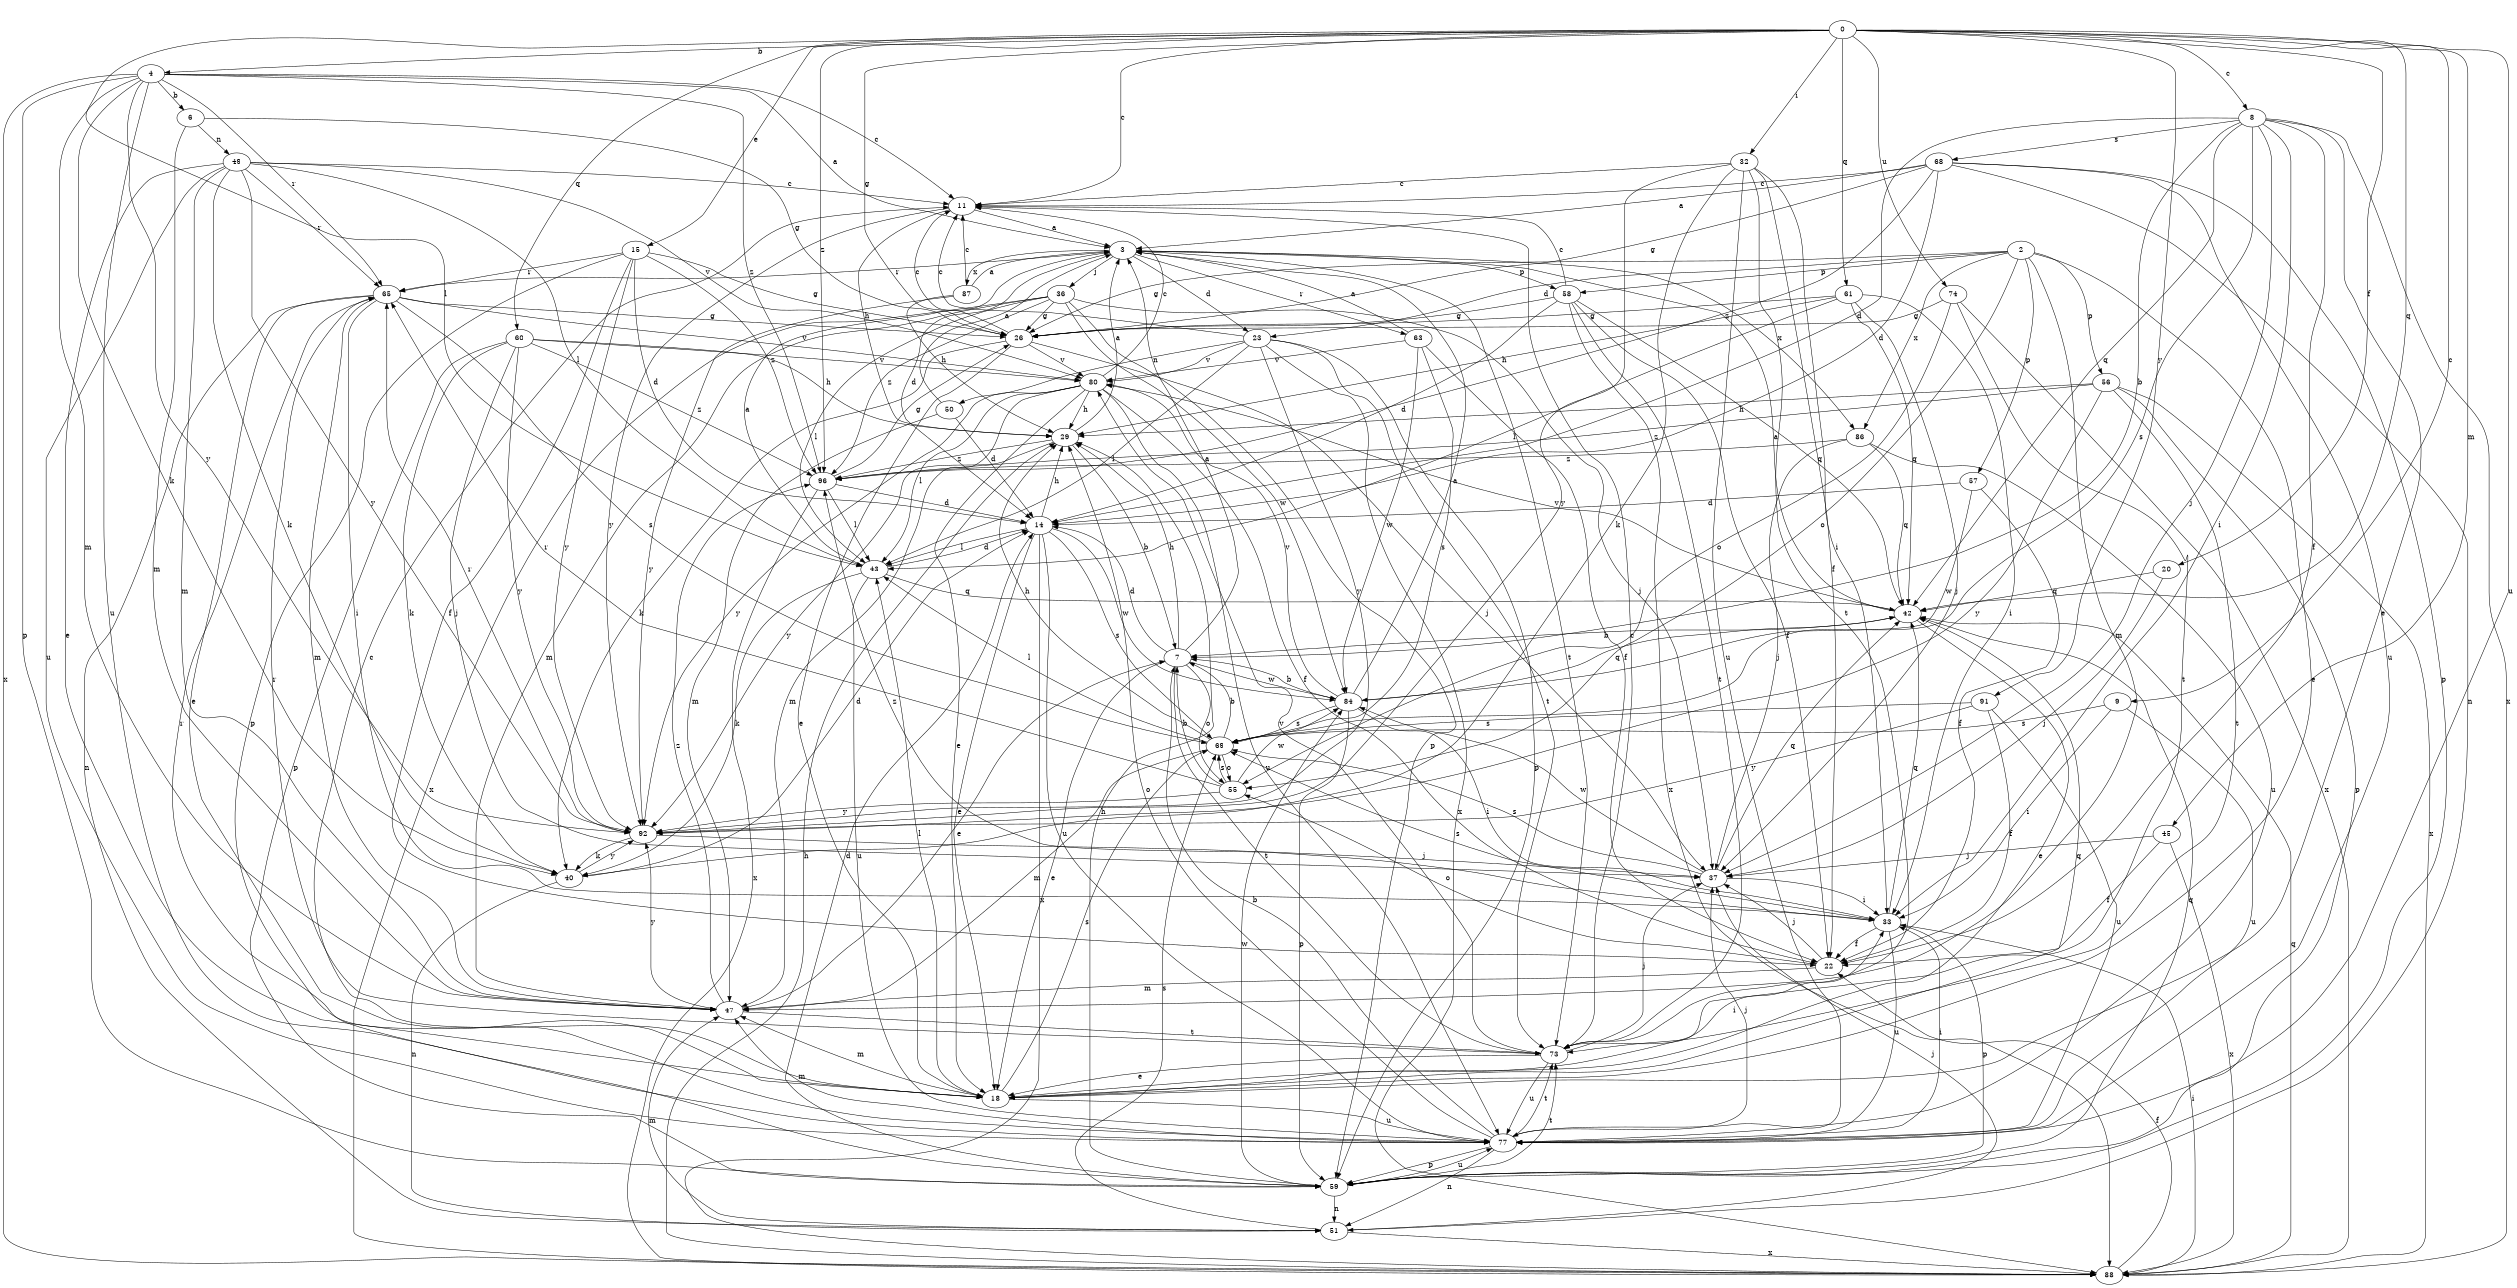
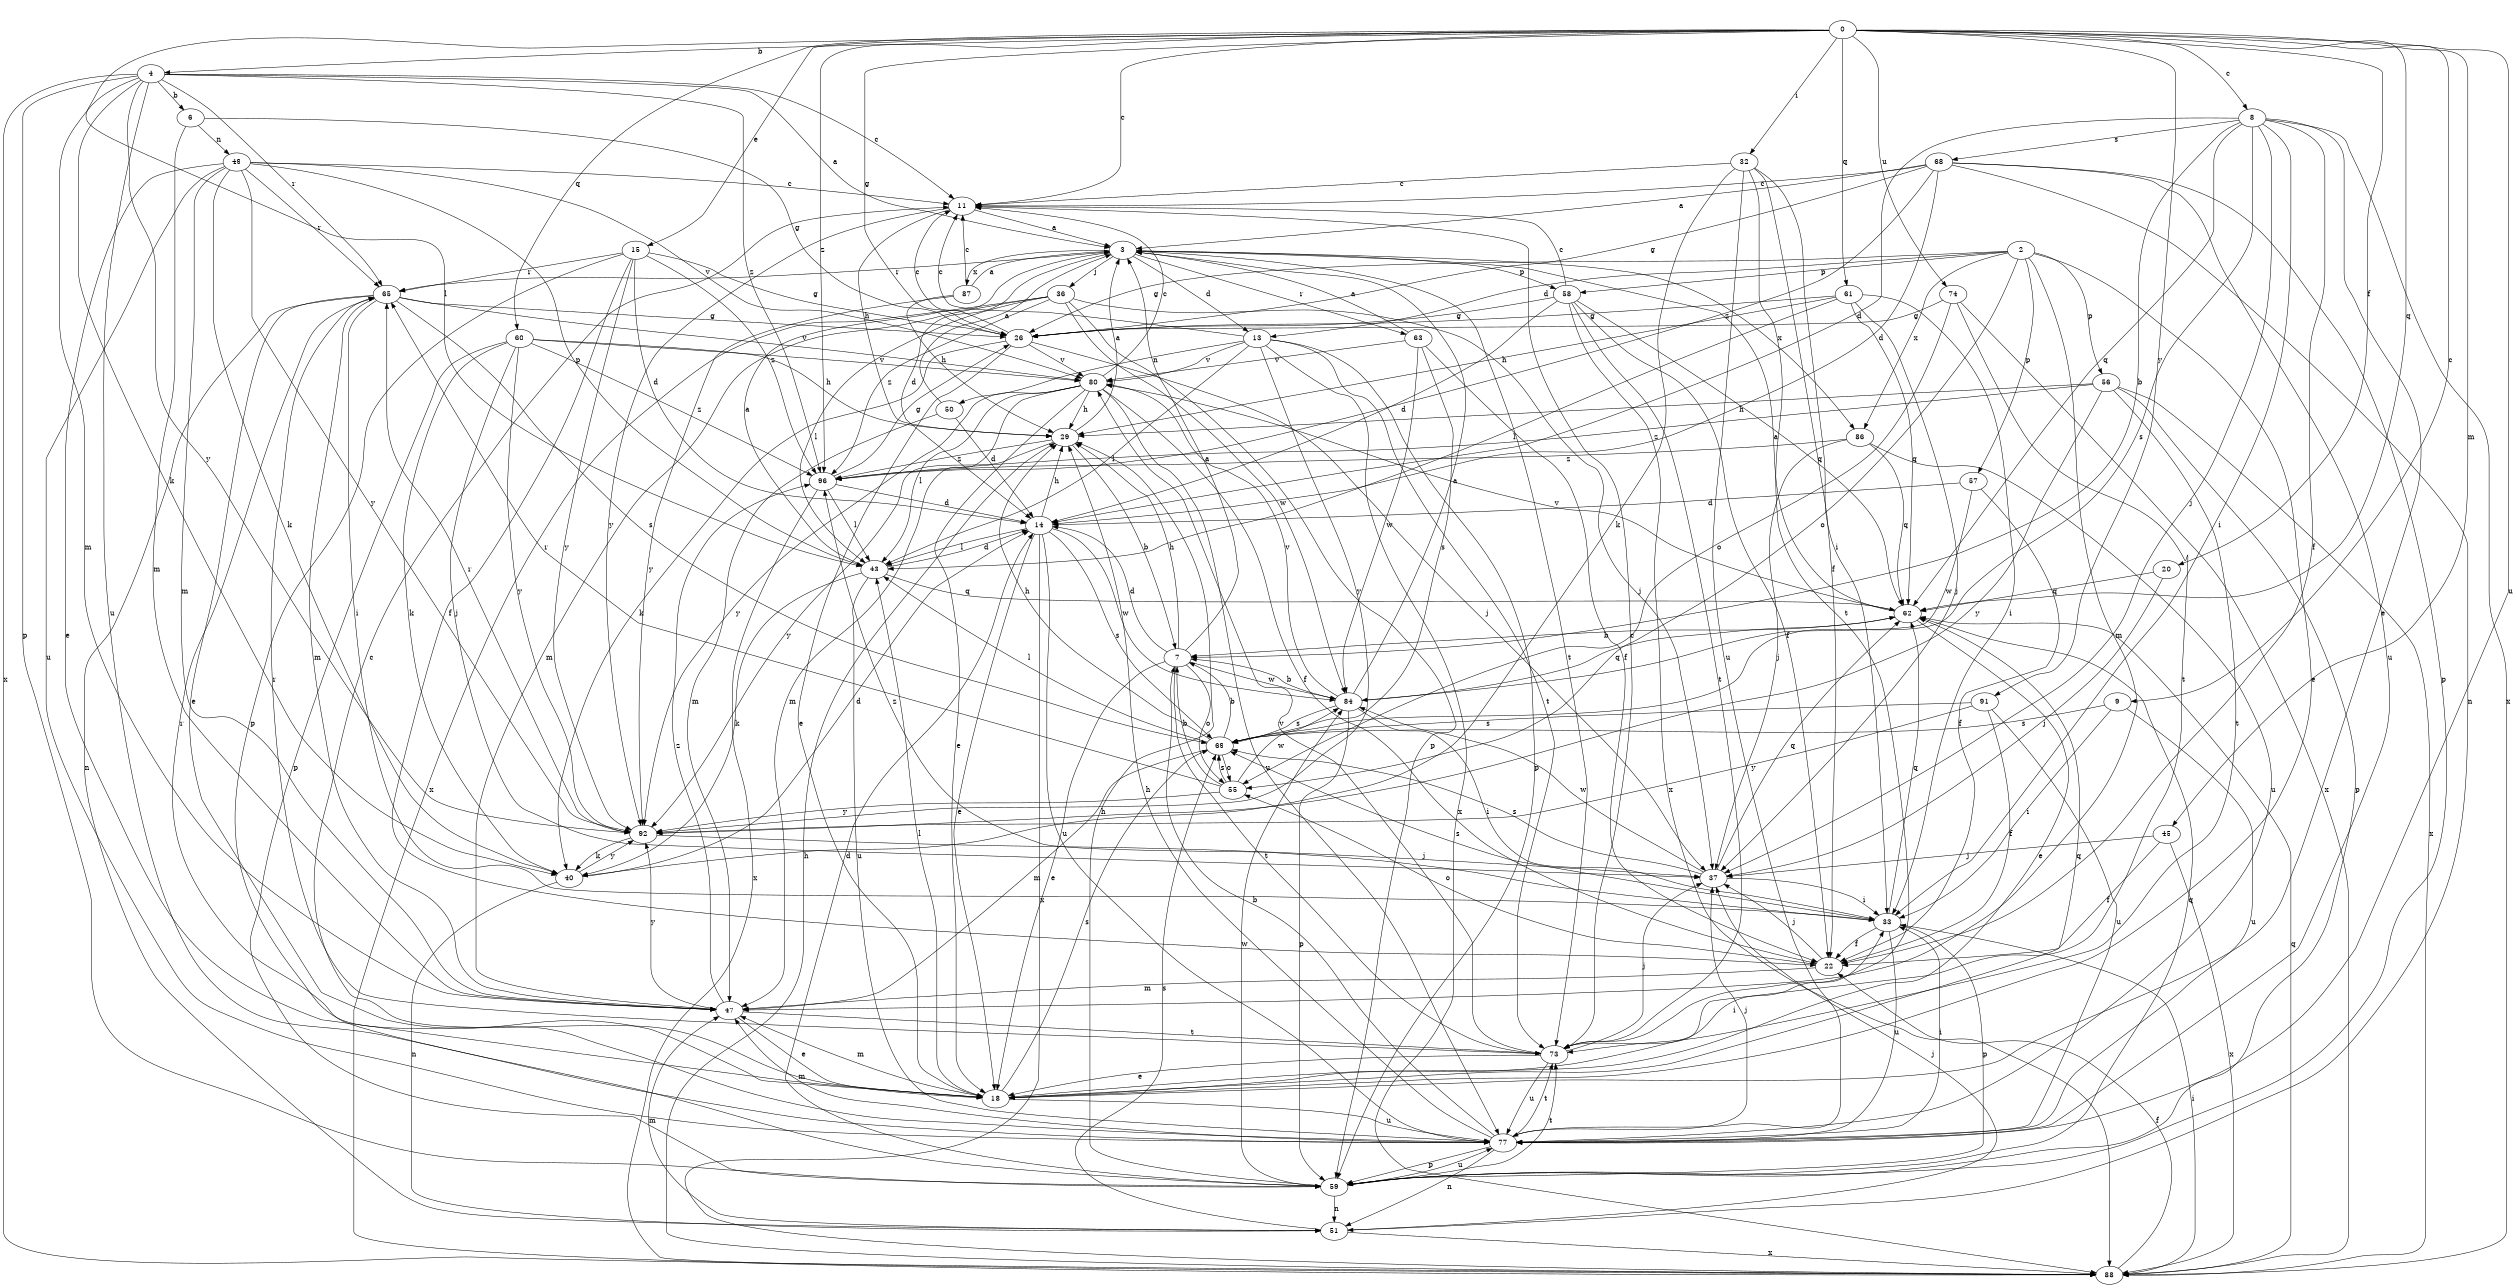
  strict digraph {
    0
    4
    8
    9
    11
    15
    20
    26
    32
    43
    45
    60
    61
-   62 [label=42]
+   62
    74
    77
    91
    96
    47
    3
    65
    6
    40
    59
    88
    92
    18
    14
    7
    22
    33
    37
    68
    69
    29
    80
    73
    55
    51
    2
-   13 [label=23]
+   13
    56
    57
    58
    86
    50
    84
    36
    63
    87
    49
    0 -> 4 [label=b]
    0 -> 8 [label=c]
    0 -> 9 [label=c]
    0 -> 11 [label=c]
    0 -> 15 [label=e]
    0 -> 20 [label=f]
    0 -> 26 [label=g]
    0 -> 32 [label=i]
    0 -> 43 [label=l]
    0 -> 45 [label=m]
    0 -> 60 [label=q]
    0 -> 61 [label=q]
    0 -> 62 [label=q]
    0 -> 74 [label=u]
    0 -> 77 [label=u]
    0 -> 91 [label=y]
    0 -> 96 [label=z]
    4 -> 11 [label=c]
    4 -> 77 [label=u]
    4 -> 96 [label=z]
    4 -> 47 [label=m]
    4 -> 3 [label=a]
    4 -> 65 [label=r]
    4 -> 6 [label=b]
    4 -> 40 [label=k]
    4 -> 59 [label=p]
    4 -> 88 [label=x]
    4 -> 92 [label=y]
    8 -> 62 [label=q]
    8 -> 88 [label=x]
    8 -> 18 [label=e]
    8 -> 14 [label=d]
    8 -> 7 [label=b]
    8 -> 22 [label=f]
    8 -> 33 [label=i]
    8 -> 37 [label=j]
    8 -> 68 [label=s]
    8 -> 69 [label=s]
    9 -> 77 [label=u]
    9 -> 33 [label=i]
    9 -> 69 [label=s]
    11 -> 3 [label=a]
    11 -> 92 [label=y]
    11 -> 29 [label=h]
    15 -> 26 [label=g]
    15 -> 96 [label=z]
    15 -> 65 [label=r]
    15 -> 59 [label=p]
    15 -> 92 [label=y]
    15 -> 14 [label=d]
    15 -> 22 [label=f]
    20 -> 62 [label=q]
    20 -> 37 [label=j]
    26 -> 11 [label=c]
    26 -> 40 [label=k]
    26 -> 18 [label=e]
    26 -> 37 [label=j]
    26 -> 80 [label=v]
    32 -> 11 [label=c]
    32 -> 77 [label=u]
    32 -> 40 [label=k]
-   32 -> 92 [label=y]
    32 -> 22 [label=f]
    32 -> 33 [label=i]
    32 -> 73 [label=t]
    43 -> 62 [label=q]
    43 -> 77 [label=u]
    43 -> 3 [label=a]
    43 -> 40 [label=k]
    43 -> 14 [label=d]
    45 -> 88 [label=x]
    45 -> 22 [label=f]
    45 -> 37 [label=j]
    60 -> 96 [label=z]
    60 -> 40 [label=k]
    60 -> 59 [label=p]
    60 -> 92 [label=y]
    60 -> 37 [label=j]
    60 -> 29 [label=h]
    60 -> 80 [label=v]
    61 -> 26 [label=g]
    61 -> 43 [label=l]
    61 -> 62 [label=q]
    61 -> 33 [label=i]
    61 -> 37 [label=j]
    61 -> 29 [label=h]
    62 -> 3 [label=a]
    62 -> 18 [label=e]
    62 -> 7 [label=b]
    62 -> 80 [label=v]
    74 -> 26 [label=g]
    74 -> 88 [label=x]
    74 -> 73 [label=t]
    74 -> 55 [label=o]
    77 -> 47 [label=m]
    77 -> 65 [label=r]
    77 -> 59 [label=p]
    77 -> 7 [label=b]
    77 -> 33 [label=i]
    77 -> 37 [label=j]
-   77 -> 29 [label=o]
+   77 -> 29 [label=h]
    77 -> 73 [label=t]
    77 -> 51 [label=n]
    91 -> 77 [label=u]
    91 -> 92 [label=y]
    91 -> 22 [label=f]
    91 -> 69 [label=s]
    96 -> 26 [label=g]
    96 -> 43 [label=l]
    96 -> 88 [label=x]
    96 -> 14 [label=d]
    47 -> 96 [label=z]
    47 -> 92 [label=y]
-   47 -> 7 [label=e]
+   47 -> 18 [label=e]
    47 -> 73 [label=t]
    3 -> 65 [label=r]
    3 -> 14 [label=d]
    3 -> 73 [label=t]
    3 -> 13 [label=d]
    3 -> 58 [label=p]
    3 -> 86 [label=x]
    3 -> 36 [label=j]
    3 -> 63 [label=r]
    3 -> 87 [label=x]
    65 -> 26 [label=g]
    65 -> 47 [label=m]
    65 -> 18 [label=e]
    65 -> 33 [label=i]
    65 -> 69 [label=s]
    65 -> 80 [label=v]
    65 -> 51 [label=n]
    6 -> 26 [label=g]
    6 -> 47 [label=m]
    6 -> 49 [label=n]
    40 -> 92 [label=y]
    40 -> 14 [label=d]
    40 -> 51 [label=n]
    59 -> 62 [label=q]
    59 -> 77 [label=u]
    59 -> 14 [label=d]
    59 -> 29 [label=h]
    59 -> 73 [label=t]
    59 -> 51 [label=n]
    59 -> 84 [label=w]
    88 -> 62 [label=q]
    88 -> 22 [label=f]
    88 -> 33 [label=i]
    88 -> 29 [label=h]
    92 -> 65 [label=r]
    92 -> 40 [label=k]
    92 -> 37 [label=j]
    18 -> 11 [label=c]
    18 -> 43 [label=l]
    18 -> 62 [label=q]
    18 -> 77 [label=u]
    18 -> 47 [label=m]
    18 -> 33 [label=i]
    18 -> 69 [label=s]
    14 -> 43 [label=l]
    14 -> 77 [label=u]
    14 -> 88 [label=x]
    14 -> 18 [label=e]
    14 -> 69 [label=s]
    14 -> 29 [label=h]
    14 -> 84 [label=w]
    7 -> 3 [label=a]
    7 -> 18 [label=e]
    7 -> 14 [label=d]
    7 -> 29 [label=h]
    7 -> 73 [label=t]
    7 -> 55 [label=o]
    7 -> 84 [label=w]
    22 -> 47 [label=m]
    22 -> 37 [label=j]
    22 -> 55 [label=o]
    33 -> 62 [label=q]
    33 -> 77 [label=u]
    33 -> 96 [label=z]
    33 -> 59 [label=p]
    33 -> 22 [label=f]
    33 -> 69 [label=s]
    37 -> 62 [label=q]
    37 -> 33 [label=i]
    37 -> 69 [label=s]
    37 -> 84 [label=w]
    68 -> 11 [label=c]
    68 -> 26 [label=g]
    68 -> 77 [label=u]
    68 -> 96 [label=z]
    68 -> 3 [label=a]
    68 -> 59 [label=p]
    68 -> 14 [label=d]
    68 -> 51 [label=n]
    69 -> 43 [label=l]
    69 -> 47 [label=m]
    69 -> 7 [label=b]
    69 -> 29 [label=h]
    69 -> 55 [label=o]
    29 -> 96 [label=z]
    29 -> 3 [label=a]
    29 -> 92 [label=y]
    29 -> 7 [label=b]
    80 -> 11 [label=c]
    80 -> 43 [label=l]
    80 -> 77 [label=u]
    80 -> 47 [label=m]
    80 -> 92 [label=y]
    80 -> 18 [label=e]
    80 -> 22 [label=f]
    80 -> 29 [label=h]
    73 -> 11 [label=c]
    73 -> 77 [label=u]
    73 -> 65 [label=r]
    73 -> 18 [label=e]
    73 -> 37 [label=j]
    73 -> 80 [label=v]
    55 -> 65 [label=r]
    55 -> 92 [label=y]
    55 -> 7 [label=b]
    55 -> 69 [label=s]
    55 -> 84 [label=w]
    51 -> 47 [label=m]
    51 -> 88 [label=x]
    51 -> 37 [label=j]
    51 -> 69 [label=s]
    2 -> 26 [label=g]
    2 -> 47 [label=m]
    2 -> 18 [label=e]
    2 -> 55 [label=o]
    2 -> 13 [label=d]
    2 -> 56 [label=p]
    2 -> 57 [label=p]
    2 -> 58 [label=p]
    2 -> 86 [label=x]
    13 -> 11 [label=c]
    13 -> 43 [label=l]
    13 -> 59 [label=p]
    13 -> 88 [label=x]
    13 -> 92 [label=y]
    13 -> 80 [label=v]
    13 -> 73 [label=t]
    13 -> 50 [label=n]
    56 -> 96 [label=z]
    56 -> 59 [label=p]
    56 -> 88 [label=x]
    56 -> 92 [label=y]
    56 -> 29 [label=h]
    56 -> 73 [label=t]
    57 -> 14 [label=d]
    57 -> 22 [label=f]
    57 -> 84 [label=w]
    58 -> 11 [label=c]
    58 -> 26 [label=g]
    58 -> 62 [label=q]
    58 -> 88 [label=x]
    58 -> 14 [label=d]
    58 -> 22 [label=f]
    58 -> 73 [label=t]
    86 -> 62 [label=q]
    86 -> 77 [label=u]
    86 -> 96 [label=z]
    86 -> 37 [label=j]
    50 -> 47 [label=m]
    50 -> 3 [label=a]
    50 -> 14 [label=d]
    84 -> 62 [label=q]
    84 -> 3 [label=a]
    84 -> 59 [label=p]
    84 -> 7 [label=b]
    84 -> 33 [label=i]
    84 -> 69 [label=s]
    84 -> 80 [label=v]
-   36 -> 26 [label=g]
    36 -> 43 [label=l]
    36 -> 96 [label=z]
    36 -> 47 [label=m]
    36 -> 59 [label=p]
    36 -> 88 [label=x]
    36 -> 37 [label=j]
    36 -> 84 [label=w]
    63 -> 3 [label=a]
    63 -> 22 [label=f]
    63 -> 69 [label=s]
    63 -> 80 [label=v]
    63 -> 84 [label=w]
    87 -> 11 [label=c]
    87 -> 3 [label=a]
    87 -> 92 [label=y]
    87 -> 29 [label=h]
    49 -> 11 [label=c]
-   49 -> 43 [label=l]
+   49 -> 43 [label=p]
    49 -> 77 [label=u]
    49 -> 47 [label=m]
    49 -> 65 [label=r]
    49 -> 40 [label=k]
    49 -> 92 [label=y]
    49 -> 18 [label=e]
    49 -> 80 [label=v]
  }
